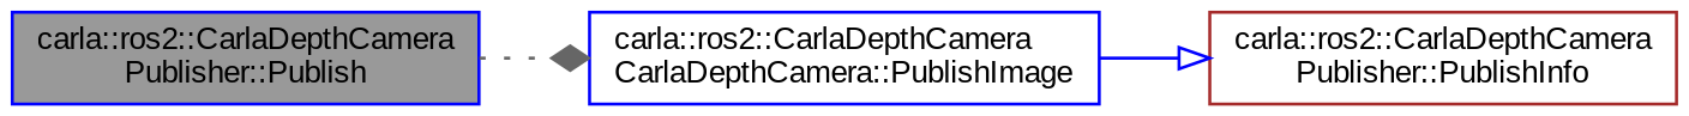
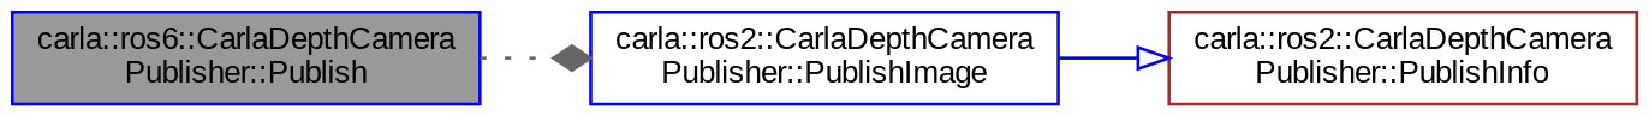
  digraph {
    fontname="Liberation Sans"
    rankdir=LR
    node [color=blue fillcolor=white fontname="Liberation Sans" fontsize=10 shape=box style=filled]
    edge [fontname="Liberation Sans" fontsize=10 labelfontname=Helvetica labelfontsize=10]
-   n1 [fillcolor=grey60 fontcolor=black height=0.2 label="carla::ros2::CarlaDepthCamera\lPublisher::Publish" width=0.4]
-   n2 [height=0.2 label="carla::ros2::CarlaDepthCamera\lCarlaDepthCamera::PublishImage" width=0.4]
+   n1 [fillcolor=grey60 fontcolor=black height=0.2 label="carla::ros6::CarlaDepthCamera\lPublisher::Publish" width=0.4]
+   n2 [height=0.2 label="carla::ros2::CarlaDepthCamera\lPublisher::PublishImage" width=0.4]
    n3 [color=brown height=0.2 label="carla::ros2::CarlaDepthCamera\lPublisher::PublishInfo" width=0.4]
    n1 -> n2 [arrowhead=diamond color=gray40 style=dotted]
    n2 -> n3 [arrowhead=onormal color=blue style=solid]
  }
